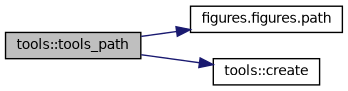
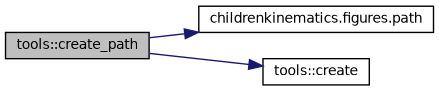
  digraph {
    rankdir=LR
    node [color=black fillcolor=white fontname=Helvetica fontsize=10 shape=record style=filled]
    edge [color=midnightblue fontname=Helvetica fontsize=10 labelfontname=Helvetica labelfontsize=10 style=solid]
-   n1 [fillcolor=grey75 fontcolor=black height=0.2 label="tools::tools_path" width=0.4]
-   n2 [height=0.2 label="figures.figures.path" width=0.4]
+   n1 [fillcolor=grey75 fontcolor=black height=0.2 label="tools::create_path" width=0.4]
+   n2 [height=0.2 label="childrenkinematics.figures.path" width=0.4]
    n3 [height=0.2 label="tools::create" width=0.4]
    n1 -> n2
    n1 -> n3
  }
